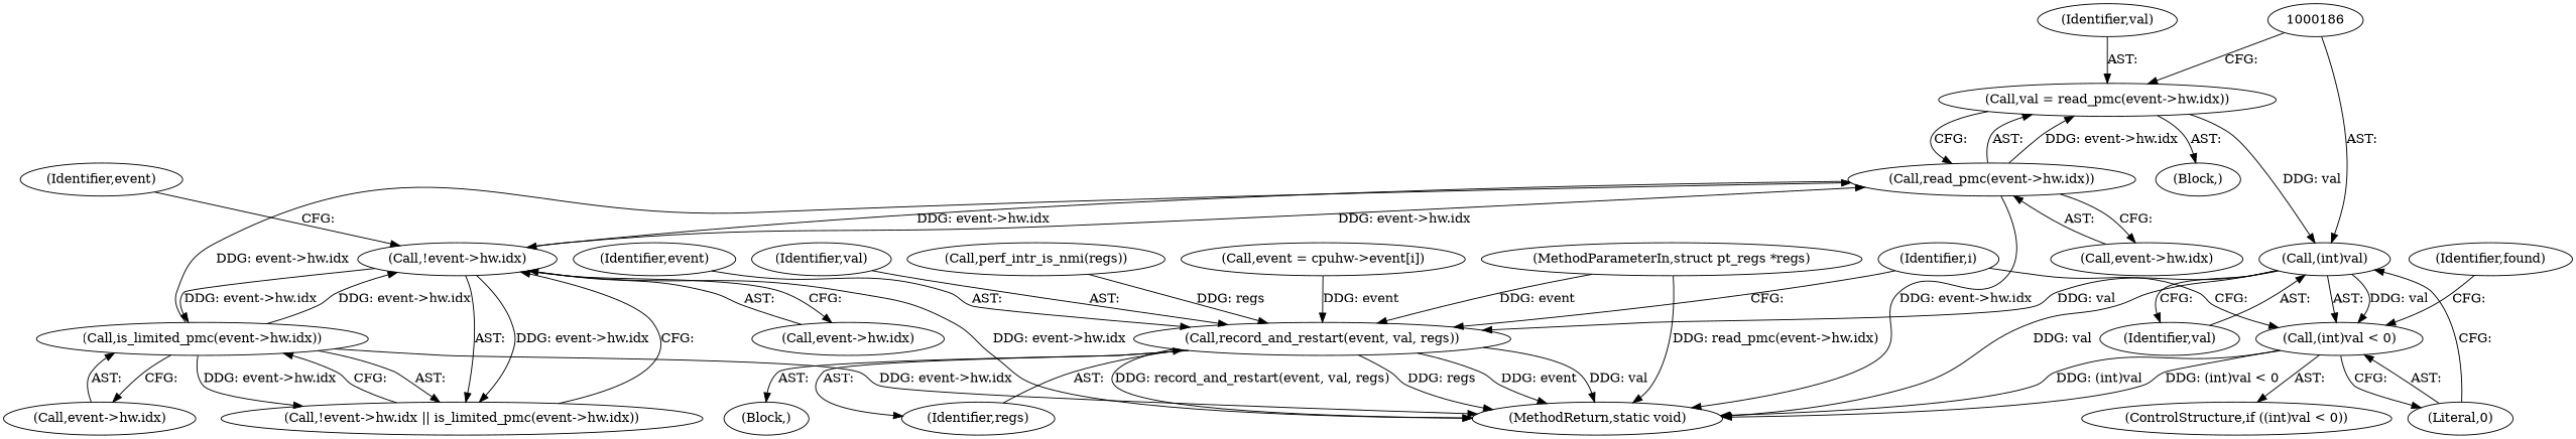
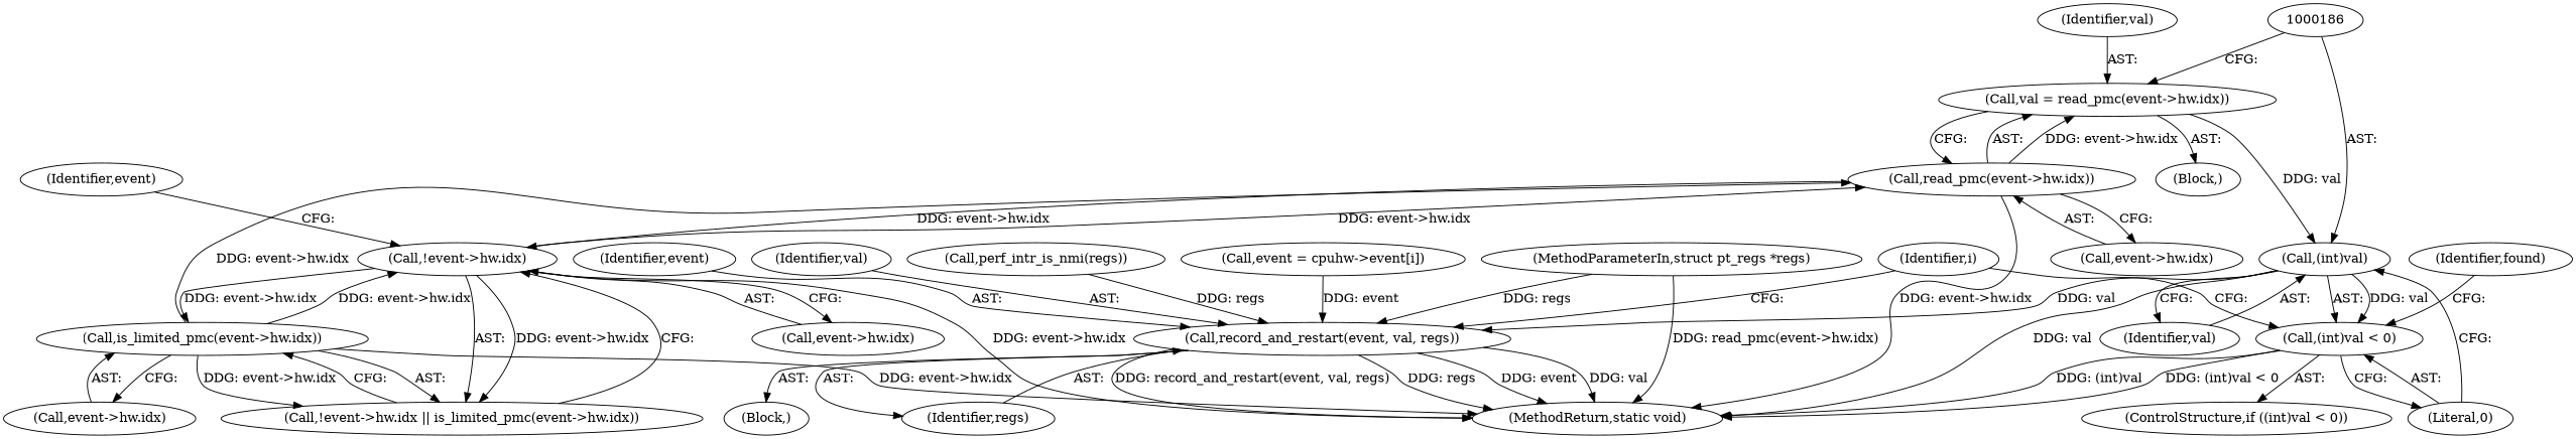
  digraph {
    n1 [label="(Call,val = read_pmc(event->hw.idx))"]
    n2 [label="(Call,read_pmc(event->hw.idx))"]
    n3 [label="(Call,(int)val)"]
    n4 [label="(Block,)"]
    n5 [label="(MethodReturn,static void)"]
    n6 [label="(Call,!event->hw.idx)"]
    n7 [label="(Call,event->hw.idx)"]
    n8 [label="(Call,(int)val < 0)"]
    n9 [label="(Call,record_and_restart(event, val, regs))"]
    n10 [label="(Identifier,val)"]
    n11 [label="(Call,is_limited_pmc(event->hw.idx))"]
    n12 [label="(Call,!event->hw.idx || is_limited_pmc(event->hw.idx))"]
    n13 [label="(Call,event->hw.idx)"]
    n14 [label="(Call,event->hw.idx)"]
    n15 [label="(ControlStructure,if ((int)val < 0))"]
    n16 [label="(Literal,0)"]
    n17 [label="(Block,)"]
    n18 [label="(Identifier,regs)"]
    n19 [label="(Identifier,i)"]
    n20 [label="(Identifier,event)"]
    n21 [label="(Identifier,found)"]
    n22 [label="(Identifier,val)"]
    n23 [label="(Identifier,val)"]
    n24 [label="(Call,perf_intr_is_nmi(regs))"]
    n25 [label="(Identifier,event)"]
    n26 [label="(MethodParameterIn,struct pt_regs *regs)"]
    n27 [label="(Call,event = cpuhw->event[i])"]
    1000186
    n1 -> n2 [label="CFG: "]
    n1 -> n3 [label="DDG: val"]
    n1 -> n4 [label="AST: "]
    n2 -> n1 [label="AST: "]
    n2 -> n1 [label="DDG: event->hw.idx"]
    n2 -> n5 [label="DDG: event->hw.idx"]
    n2 -> n6 [label="DDG: event->hw.idx"]
    n2 -> n7 [label="CFG: "]
    n3 -> n5 [label="DDG: val"]
    n3 -> n8 [label="AST: "]
    n3 -> n8 [label="DDG: val"]
    n3 -> n9 [label="DDG: val"]
    n3 -> n10 [label="CFG: "]
    n6 -> n2 [label="DDG: event->hw.idx"]
    n6 -> n5 [label="DDG: event->hw.idx"]
    n6 -> n11 [label="DDG: event->hw.idx"]
    n6 -> n12 [label="AST: "]
    n6 -> n12 [label="DDG: event->hw.idx"]
    n6 -> n13 [label="CFG: "]
    n7 -> n2 [label="AST: "]
    n8 -> n5 [label="DDG: (int)val"]
    n8 -> n5 [label="DDG: (int)val < 0"]
    n8 -> n15 [label="AST: "]
    n8 -> n16 [label="CFG: "]
    n9 -> n5 [label="DDG: event"]
    n9 -> n5 [label="DDG: val"]
    n9 -> n5 [label="DDG: record_and_restart(event, val, regs)"]
    n9 -> n5 [label="DDG: regs"]
    n9 -> n17 [label="AST: "]
    n9 -> n18 [label="AST: "]
    n10 -> n3 [label="AST: "]
    n11 -> n2 [label="DDG: event->hw.idx"]
    n11 -> n5 [label="DDG: event->hw.idx"]
    n11 -> n6 [label="DDG: event->hw.idx"]
    n11 -> n12 [label="AST: "]
    n11 -> n12 [label="DDG: event->hw.idx"]
    n11 -> n14 [label="CFG: "]
    n12 -> n6 [label="CFG: "]
    n12 -> n11 [label="CFG: "]
    n13 -> n6 [label="AST: "]
    n14 -> n11 [label="AST: "]
    n16 -> n3 [label="CFG: "]
    n16 -> n8 [label="AST: "]
    n18 -> n9 [label="AST: "]
    n19 -> n8 [label="CFG: "]
    n19 -> n9 [label="CFG: "]
    n20 -> n9 [label="AST: "]
    n21 -> n8 [label="CFG: "]
    n22 -> n1 [label="AST: "]
    n23 -> n9 [label="AST: "]
    n24 -> n9 [label="DDG: regs"]
    n25 -> n6 [label="CFG: "]
    n26 -> n5 [label="DDG: read_pmc(event->hw.idx)"]
-   n26 -> n9 [label="DDG: event"]
+   n26 -> n9 [label="DDG: regs"]
    n27 -> n9 [label="DDG: event"]
    1000186 -> n1 [label="CFG: "]
    1000186 -> n3 [label="AST: "]
  }
